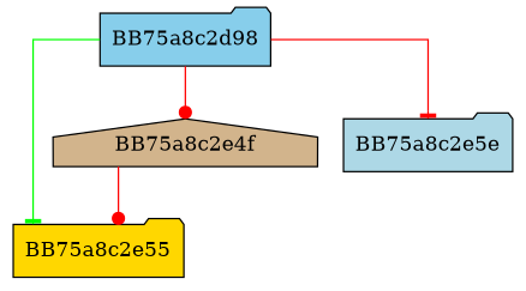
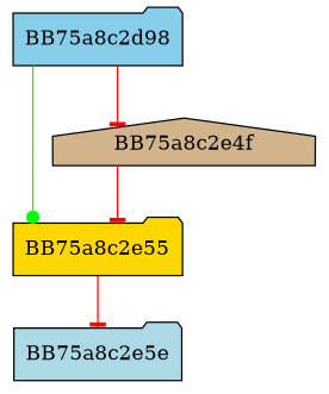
  digraph {
    splines=ortho
    node [shape=folder style=filled]
    edge [arrowhead=tee color=red]
    BB75a8c2e55 [fillcolor=gold]
    BB75a8c2d98 [fillcolor=skyblue]
    BB75a8c2e4f [fillcolor=tan shape=house]
    BB75a8c2e5e [fillcolor=lightblue]
-   BB75a8c2d98 -> BB75a8c2e5e
-   BB75a8c2d98 -> BB75a8c2e55 [color=green]
-   BB75a8c2d98 -> BB75a8c2e4f [arrowhead=dot]
-   BB75a8c2e4f -> BB75a8c2e55 [arrowhead=dot]
+   BB75a8c2e55 -> BB75a8c2e5e
+   BB75a8c2d98 -> BB75a8c2e55 [arrowhead=dot color=green]
+   BB75a8c2d98 -> BB75a8c2e4f
+   BB75a8c2e4f -> BB75a8c2e55
  }
